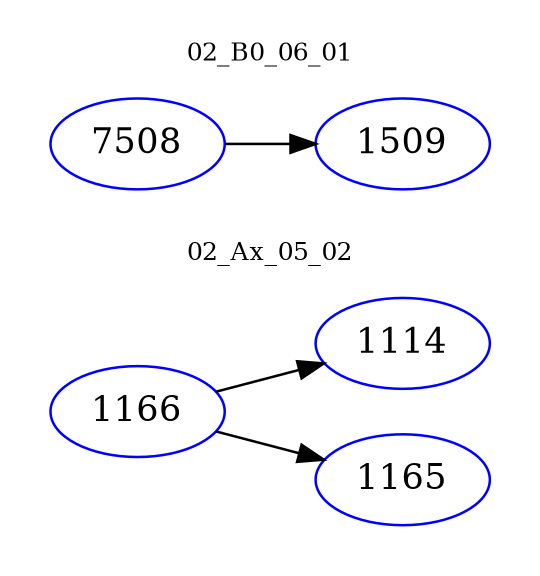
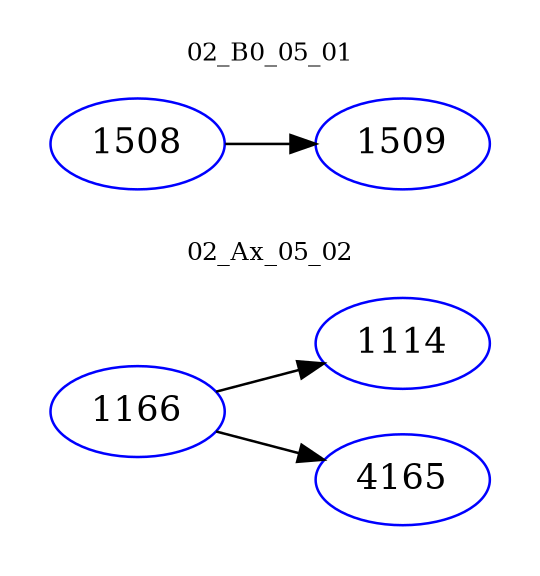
  digraph {
    rankdir=LR
    node [color=blue]
    edge [color=black]
    n1 [label=1166]
-   n2 [label=1165]
+   n2 [label=4165]
    n3 [label=1114]
-   n4 [label=7508]
+   n4 [label=1508]
    n5 [label=1509]
    subgraph cluster_1 {
      color=white
      fontsize=10
      label="02_Ax_05_02"
      n1
      n2
      n3
    }
    subgraph cluster_2 {
      color=white
      fontsize=10
-     label="02_B0_06_01"
+     label="02_B0_05_01"
      n4
      n5
    }
    n1 -> n2
    n1 -> n3
    n4 -> n5
  }
